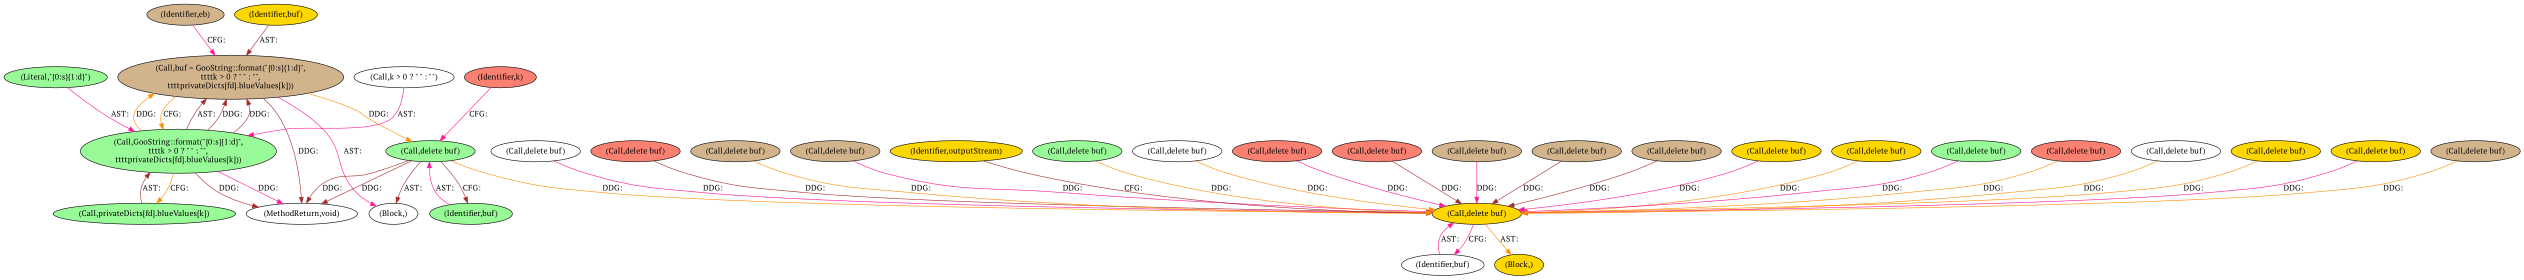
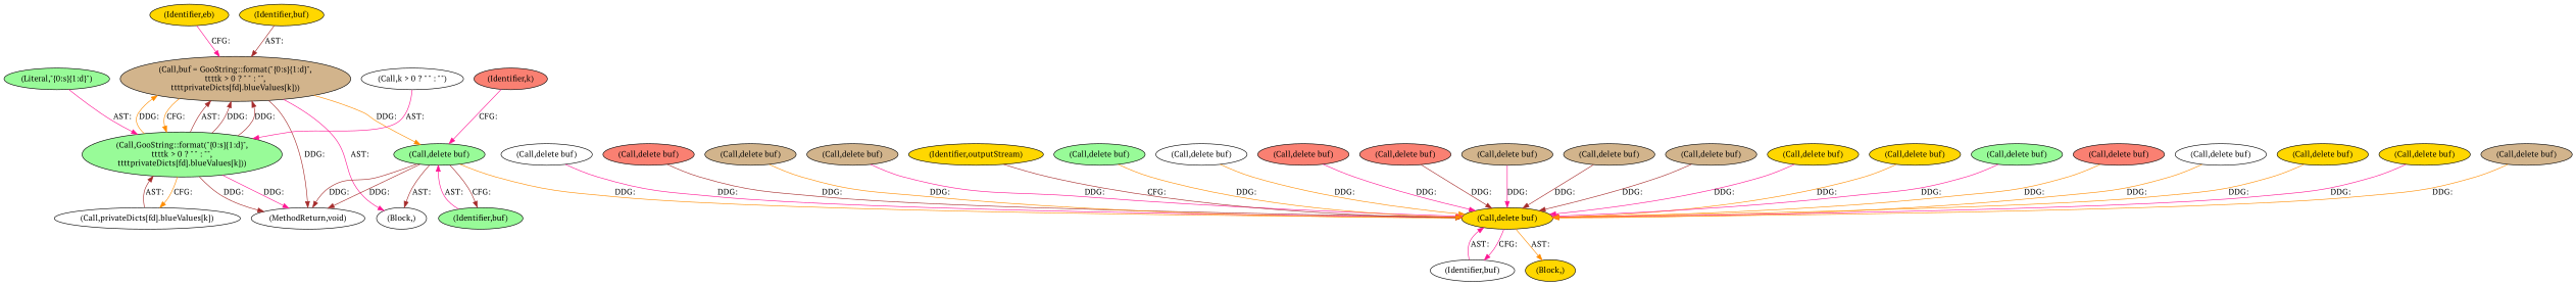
  digraph {
    fontname="PT Serif"
    node [fillcolor=tan fontname="PT Serif" style=filled]
    edge [color=deeppink fontname="PT Serif"]
    n1 [label="(Call,buf = GooString::format(\"{0:s}{1:d}\",\n\t\t\t\tk > 0 ? \" \" : \"\",\n\t\t\t\tprivateDicts[fd].blueValues[k]))"]
    n2 [fillcolor=palegreen label="(Call,GooString::format(\"{0:s}{1:d}\",\n\t\t\t\tk > 0 ? \" \" : \"\",\n\t\t\t\tprivateDicts[fd].blueValues[k]))"]
    n3 [fillcolor=palegreen label="(Call,delete buf)"]
    n4 [fillcolor=white label="(Block,)"]
    n5 [fillcolor=white label="(MethodReturn,void)"]
-   n6 [fillcolor=palegreen label="(Call,privateDicts[fd].blueValues[k])"]
+   n6 [fillcolor=white label="(Call,privateDicts[fd].blueValues[k])"]
    n7 [fillcolor=gold label="(Call,delete buf)"]
    n8 [fillcolor=palegreen label="(Identifier,buf)"]
    n9 [fillcolor=white label="(Identifier,buf)"]
    n10 [fillcolor=gold label="(Block,)"]
    n11 [label="(Call,delete buf)"]
    n12 [label="(Call,delete buf)"]
    n13 [fillcolor=palegreen label="(Literal,\"{0:s}{1:d}\")"]
    n14 [fillcolor=white label="(Call,k > 0 ? \" \" : \"\")"]
    n15 [fillcolor=gold label="(Call,delete buf)"]
    n16 [fillcolor=gold label="(Call,delete buf)"]
    n17 [fillcolor=palegreen label="(Call,delete buf)"]
    n18 [fillcolor=salmon label="(Call,delete buf)"]
    n19 [fillcolor=white label="(Call,delete buf)"]
    n20 [fillcolor=gold label="(Call,delete buf)"]
    n21 [fillcolor=gold label="(Call,delete buf)"]
    n22 [label="(Call,delete buf)"]
-   n23 [label="(Identifier,eb)"]
+   n23 [fillcolor=gold label="(Identifier,eb)"]
    n24 [fillcolor=white label="(Call,delete buf)"]
    n25 [fillcolor=salmon label="(Call,delete buf)"]
    n26 [label="(Call,delete buf)"]
    n27 [fillcolor=salmon label="(Identifier,k)"]
    n28 [label="(Call,delete buf)"]
    n29 [fillcolor=gold label="(Identifier,outputStream)"]
    n30 [fillcolor=palegreen label="(Call,delete buf)"]
    n31 [fillcolor=white label="(Call,delete buf)"]
    n32 [fillcolor=salmon label="(Call,delete buf)"]
    n33 [fillcolor=gold label="(Identifier,buf)"]
    n34 [fillcolor=salmon label="(Call,delete buf)"]
    n35 [label="(Call,delete buf)"]
    n1 -> n2 [color=darkorange label="CFG: "]
    n1 -> n3 [color=darkorange label="DDG: "]
    n1 -> n4 [label="AST: "]
    n1 -> n5 [color=brown label="DDG: "]
    n2 -> n1 [color=brown label="AST: "]
    n2 -> n1 [color=brown label="DDG: "]
    n2 -> n1 [color=brown label="DDG: "]
    n2 -> n1 [color=darkorange label="DDG: "]
    n2 -> n5 [label="DDG: "]
    n2 -> n5 [color=brown label="DDG: "]
    n2 -> n6 [color=darkorange label="CFG: "]
    n3 -> n4 [color=brown label="AST: "]
    n3 -> n5 [color=brown label="DDG: "]
    n3 -> n5 [color=brown label="DDG: "]
    n3 -> n7 [color=darkorange label="DDG: "]
    n3 -> n8 [color=brown label="CFG: "]
    n6 -> n2 [color=brown label="AST: "]
    n7 -> n9 [label="CFG: "]
    n7 -> n10 [color=darkorange label="AST: "]
    n8 -> n3 [label="AST: "]
    n9 -> n7 [label="AST: "]
    n11 -> n7 [color=brown label="DDG: "]
    n12 -> n7 [color=brown label="DDG: "]
    n13 -> n2 [label="AST: "]
    n14 -> n2 [label="AST: "]
    n15 -> n7 [label="DDG: "]
    n16 -> n7 [color=darkorange label="DDG: "]
    n17 -> n7 [label="DDG: "]
    n18 -> n7 [color=darkorange label="DDG: "]
    n19 -> n7 [color=darkorange label="DDG: "]
    n20 -> n7 [color=darkorange label="DDG: "]
    n21 -> n7 [label="DDG: "]
    n22 -> n7 [color=darkorange label="DDG: "]
    n23 -> n1 [label="CFG: "]
    n24 -> n7 [label="DDG: "]
    n25 -> n7 [color=brown label="DDG: "]
    n26 -> n7 [color=darkorange label="DDG: "]
    n27 -> n3 [label="CFG: "]
    n28 -> n7 [label="DDG: "]
    n29 -> n7 [color=brown label="CFG: "]
    n30 -> n7 [color=darkorange label="DDG: "]
    n31 -> n7 [color=darkorange label="DDG: "]
    n32 -> n7 [label="DDG: "]
    n33 -> n1 [color=brown label="AST: "]
    n34 -> n7 [color=brown label="DDG: "]
    n35 -> n7 [label="DDG: "]
  }
